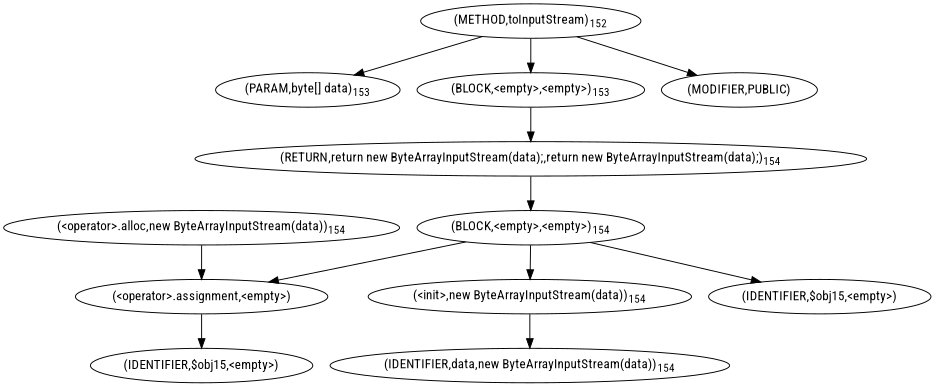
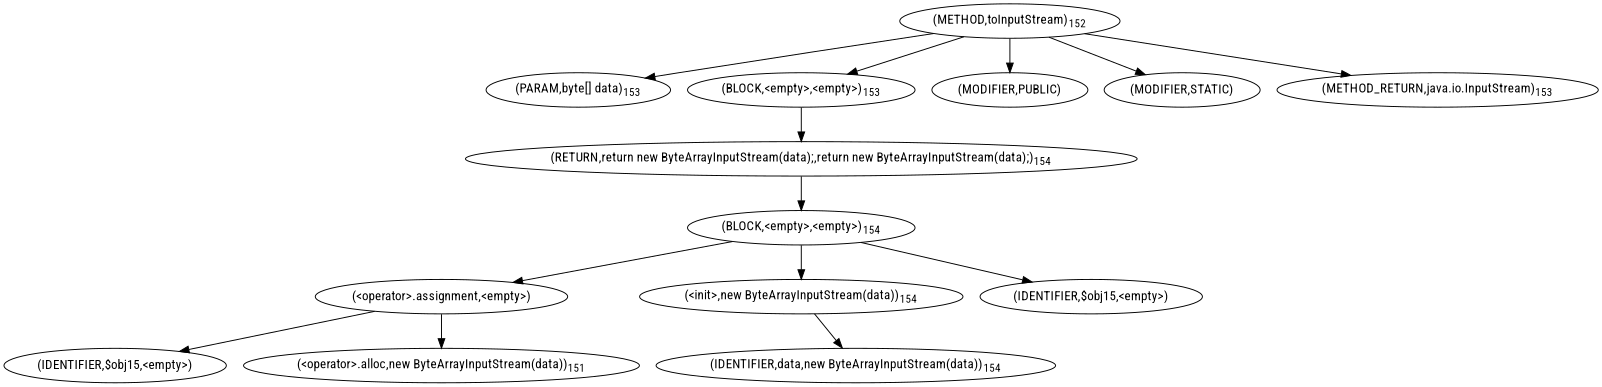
  digraph {
    fontname="Roboto Condensed"
    node [fontname="Roboto Condensed"]
    edge [fontname="Roboto Condensed"]
    n1 [label=<(METHOD,toInputStream)<SUB>152</SUB>>]
    n2 [label=<(PARAM,byte[] data)<SUB>153</SUB>>]
    n3 [label=<(BLOCK,&lt;empty&gt;,&lt;empty&gt;)<SUB>153</SUB>>]
    n4 [label=<(MODIFIER,PUBLIC)>]
+   n5 [label=<(MODIFIER,STATIC)>]
+   n6 [label=<(METHOD_RETURN,java.io.InputStream)<SUB>153</SUB>>]
    n7 [label=<(RETURN,return new ByteArrayInputStream(data);,return new ByteArrayInputStream(data);)<SUB>154</SUB>>]
    n8 [label=<(BLOCK,&lt;empty&gt;,&lt;empty&gt;)<SUB>154</SUB>>]
    n9 [label=<(&lt;operator&gt;.assignment,&lt;empty&gt;)>]
    n10 [label=<(&lt;init&gt;,new ByteArrayInputStream(data))<SUB>154</SUB>>]
    n11 [label=<(IDENTIFIER,$obj15,&lt;empty&gt;)>]
    n12 [label=<(IDENTIFIER,$obj15,&lt;empty&gt;)>]
-   n13 [label=<(&lt;operator&gt;.alloc,new ByteArrayInputStream(data))<SUB>154</SUB>>]
+   n13 [label=<(&lt;operator&gt;.alloc,new ByteArrayInputStream(data))<SUB>151</SUB>>]
    n14 [label=<(IDENTIFIER,data,new ByteArrayInputStream(data))<SUB>154</SUB>>]
    n1 -> n2
    n1 -> n3
    n1 -> n4
+   n1 -> n5
+   n1 -> n6
    n3 -> n7
    n7 -> n8
    n8 -> n9
    n8 -> n10
    n8 -> n11
    n9 -> n12
-   n13 -> n9
+   n9 -> n13
    n10 -> n14
  }
